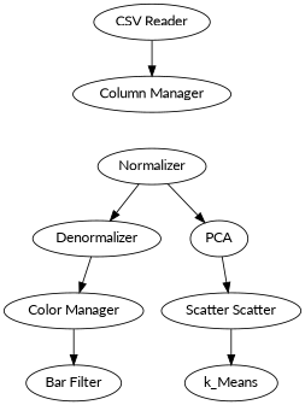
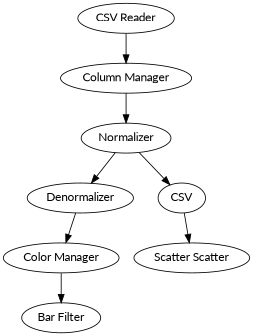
  digraph {
    fontname=Lato
    rankdir=TB
    node [fontname=Lato]
    edge [fontname=Lato]
    n1 [label="CSV Reader"]
    n2 [label="Column Manager"]
    n3 [label=Normalizer]
    n4 [label=Denormalizer]
-   n5 [label=PCA]
+   n5 [label=CSV]
    n6 [label="Color Manager"]
    n7 [label="Scatter Scatter"]
-   n8 [label=k_Means]
    n9 [label="Bar Filter"]
    n1 -> n2
+   n2 -> n3
    n3 -> n4
    n3 -> n5
    n4 -> n6
    n5 -> n7
    n6 -> n9
-   n7 -> n8
  }
